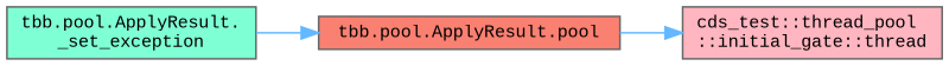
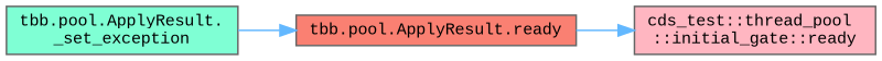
  digraph {
    fontname="Liberation Mono"
    rankdir=LR
    node [color=grey40 fontname="Liberation Mono" fontsize=10 shape=box style=filled]
    edge [color=steelblue1 fontname="Liberation Mono" fontsize=10 labelfontname=Helvetica labelfontsize=10 style=solid]
    n1 [color=gray40 fillcolor=aquamarine fontcolor=black height=0.2 label="tbb.pool.ApplyResult.\l_set_exception" width=0.4]
-   n2 [fillcolor=salmon height=0.2 label="tbb.pool.ApplyResult.pool" width=0.4]
-   n3 [fillcolor=lightpink height=0.2 label="cds_test::thread_pool\l::initial_gate::thread" width=0.4]
+   n2 [fillcolor=salmon height=0.2 label="tbb.pool.ApplyResult.ready" width=0.4]
+   n3 [fillcolor=lightpink height=0.2 label="cds_test::thread_pool\l::initial_gate::ready" width=0.4]
    n1 -> n2
    n2 -> n3
  }
